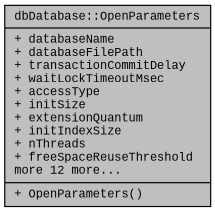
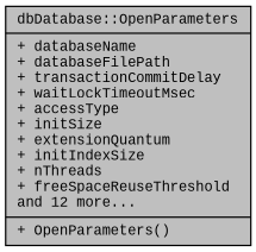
  digraph {
    fontname="Liberation Mono"
-   n1 [color=black fillcolor=grey75 fontcolor=black fontname="Liberation Mono" fontsize=10 height=0.2 label="{dbDatabase::OpenParameters\n|+ databaseName\l+ databaseFilePath\l+ transactionCommitDelay\l+ waitLockTimeoutMsec\l+ accessType\l+ initSize\l+ extensionQuantum\l+ initIndexSize\l+ nThreads\l+ freeSpaceReuseThreshold\lmore 12 more...\l|+ OpenParameters()\l}" shape=record style=filled width=0.4]
+   n1 [color=black fillcolor=grey75 fontcolor=black fontname="Liberation Mono" fontsize=10 height=0.2 label="{dbDatabase::OpenParameters\n|+ databaseName\l+ databaseFilePath\l+ transactionCommitDelay\l+ waitLockTimeoutMsec\l+ accessType\l+ initSize\l+ extensionQuantum\l+ initIndexSize\l+ nThreads\l+ freeSpaceReuseThreshold\land 12 more...\l|+ OpenParameters()\l}" shape=record style=filled width=0.4]
  }
